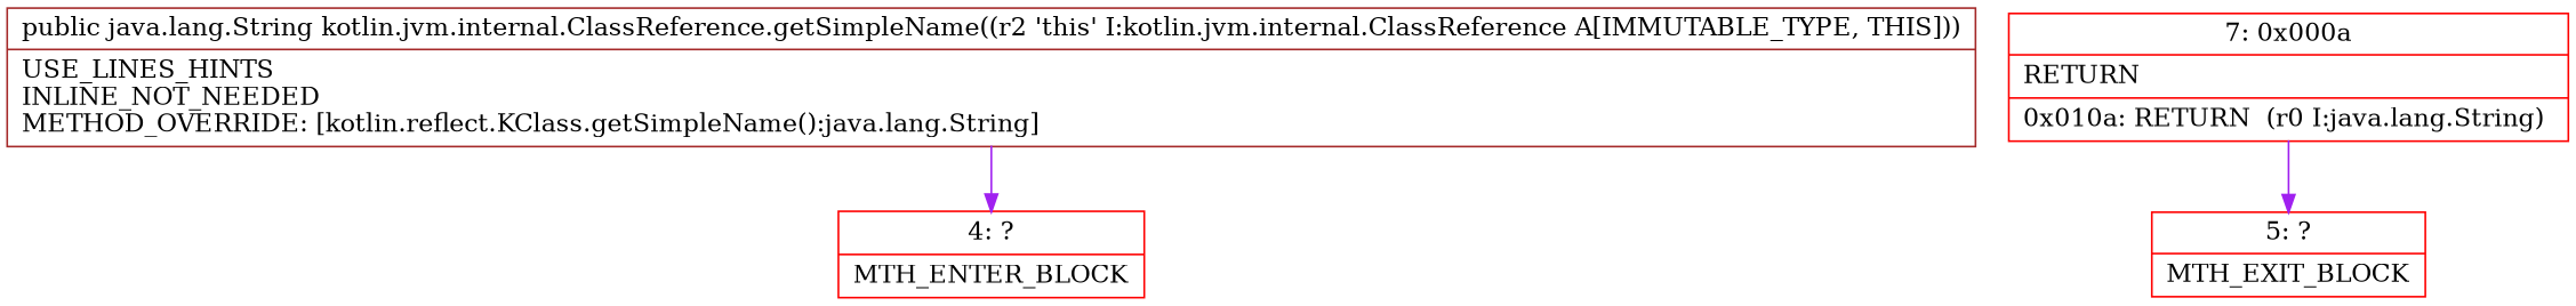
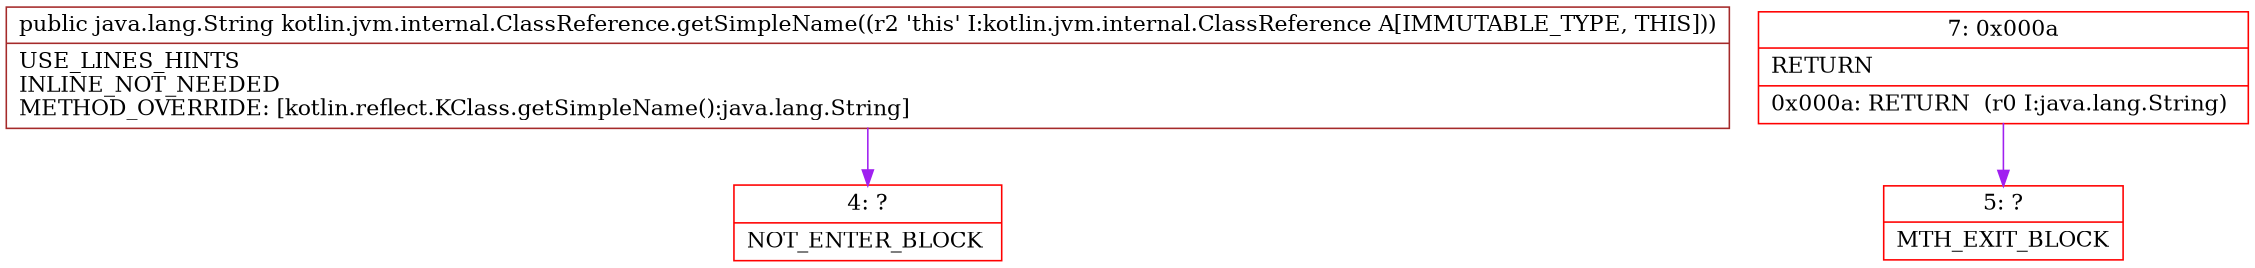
  digraph {
    node [color=red shape=record]
    edge [color=purple]
-   n1 [label="{4\:\ ?|MTH_ENTER_BLOCK\l}"]
-   n2 [label="{7\:\ 0x000a|RETURN\l|0x010a: RETURN  (r0 I:java.lang.String) \l}"]
+   n1 [label="{4\:\ ?|NOT_ENTER_BLOCK\l}"]
+   n2 [label="{7\:\ 0x000a|RETURN\l|0x000a: RETURN  (r0 I:java.lang.String) \l}"]
    n3 [label="{5\:\ ?|MTH_EXIT_BLOCK\l}"]
    n4 [color=brown label="{public java.lang.String kotlin.jvm.internal.ClassReference.getSimpleName((r2 'this' I:kotlin.jvm.internal.ClassReference A[IMMUTABLE_TYPE, THIS]))  | USE_LINES_HINTS\lINLINE_NOT_NEEDED\lMETHOD_OVERRIDE: [kotlin.reflect.KClass.getSimpleName():java.lang.String]\l}"]
    n2 -> n3
    n4 -> n1
  }
